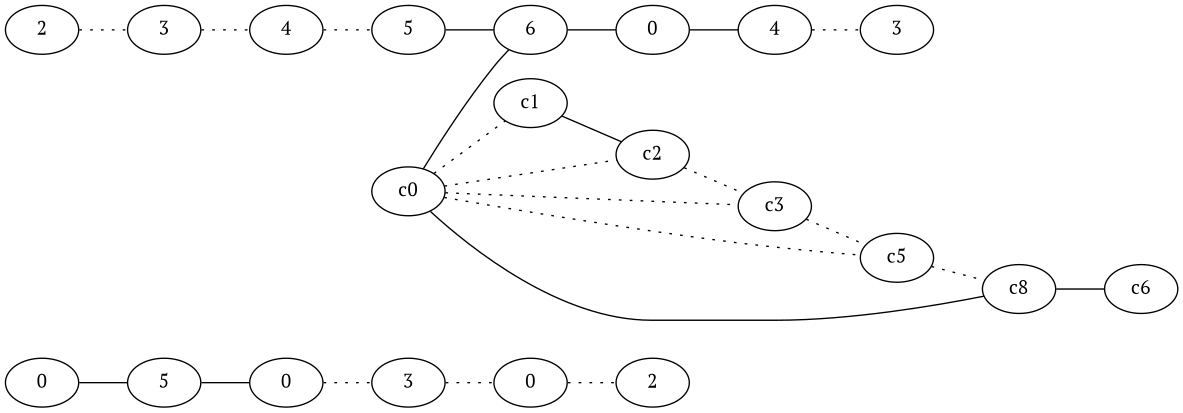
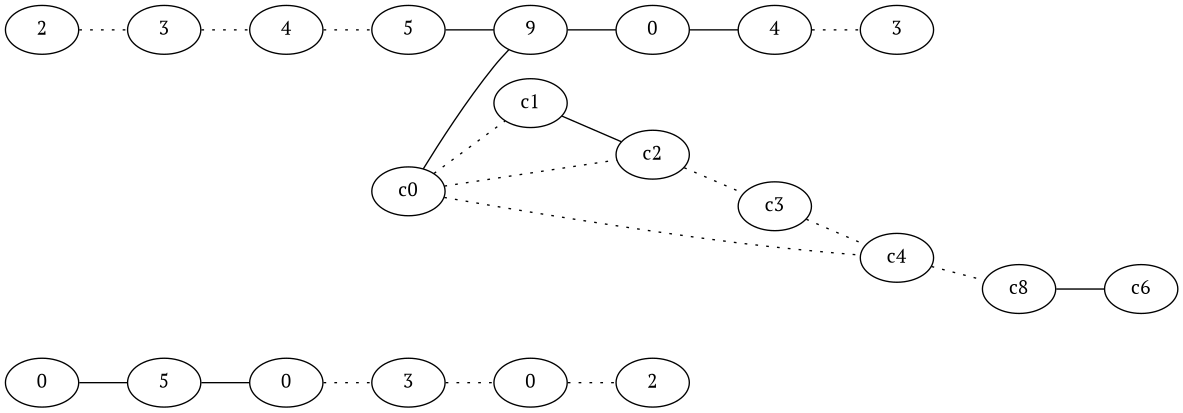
  graph {
    fontname="PT Serif"
    rankdir=LR
    node [fontname="PT Serif"]
    edge [fontname="PT Serif" style=dotted]
    n1 [label=0]
    n2 [label=5]
    n3 [label=0]
    n4 [label=2]
    n5 [label=3]
    n6 [label=4]
    n7 [label=5]
-   n8 [label=6]
+   n8 [label=9]
    n9 [label=0]
    n10 [label=4]
    n11 [label=3]
    n12 [label=3]
    n13 [label=0]
    n14 [label=2]
    c0
    c1
    c2
    c3
-   c4 [label=c5]
+   c4
    n20 [label=c8]
    c6
    n1 -- n2 [style=""]
    n2 -- n3 [style=""]
    n3 -- n12
    n4 -- n5
    n5 -- n6
    n6 -- n7
    n7 -- n8 [style=""]
    n8 -- n9 [style=""]
    n9 -- n10 [style=""]
    n10 -- n11
    n12 -- n13
    n13 -- n14
    c0 -- n8 [style=""]
    c0 -- c1
    c0 -- c2
-   c0 -- c3
    c0 -- c4
-   c0 -- n20 [style=""]
    c1 -- c2 [style=""]
    c2 -- c3
    c3 -- c4
    c4 -- n20
    n20 -- c6 [style=""]
  }
